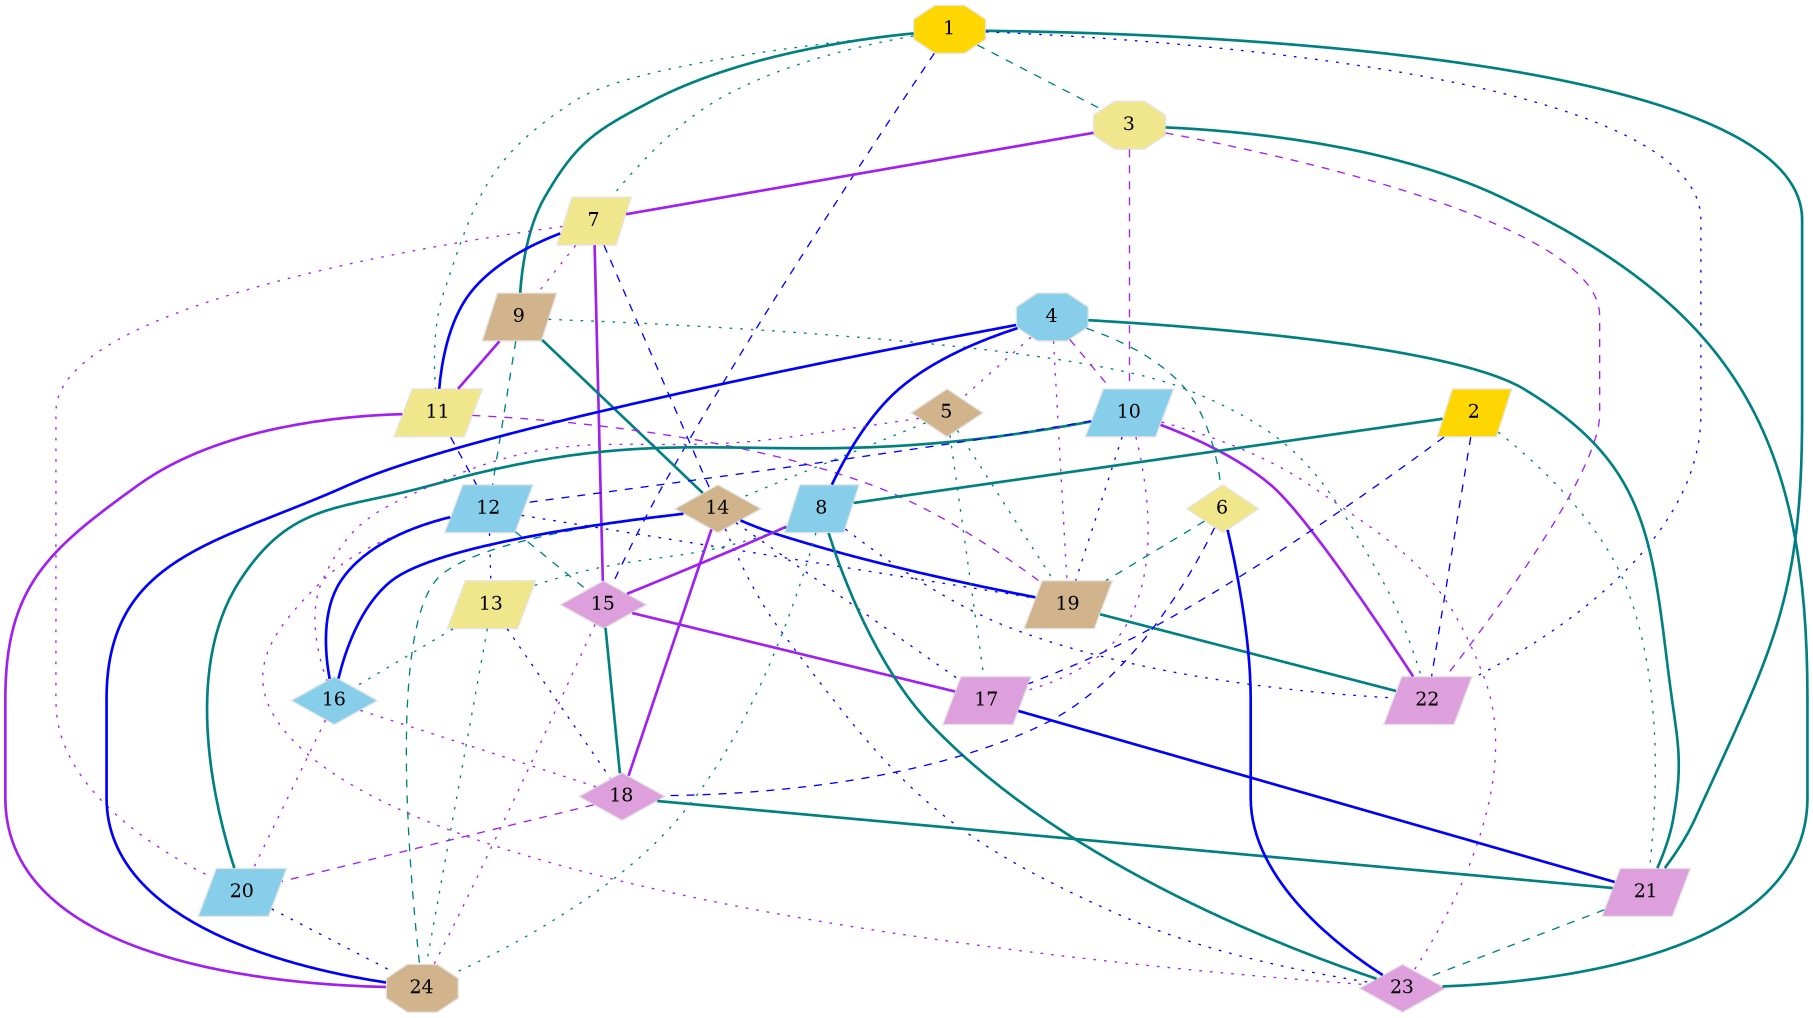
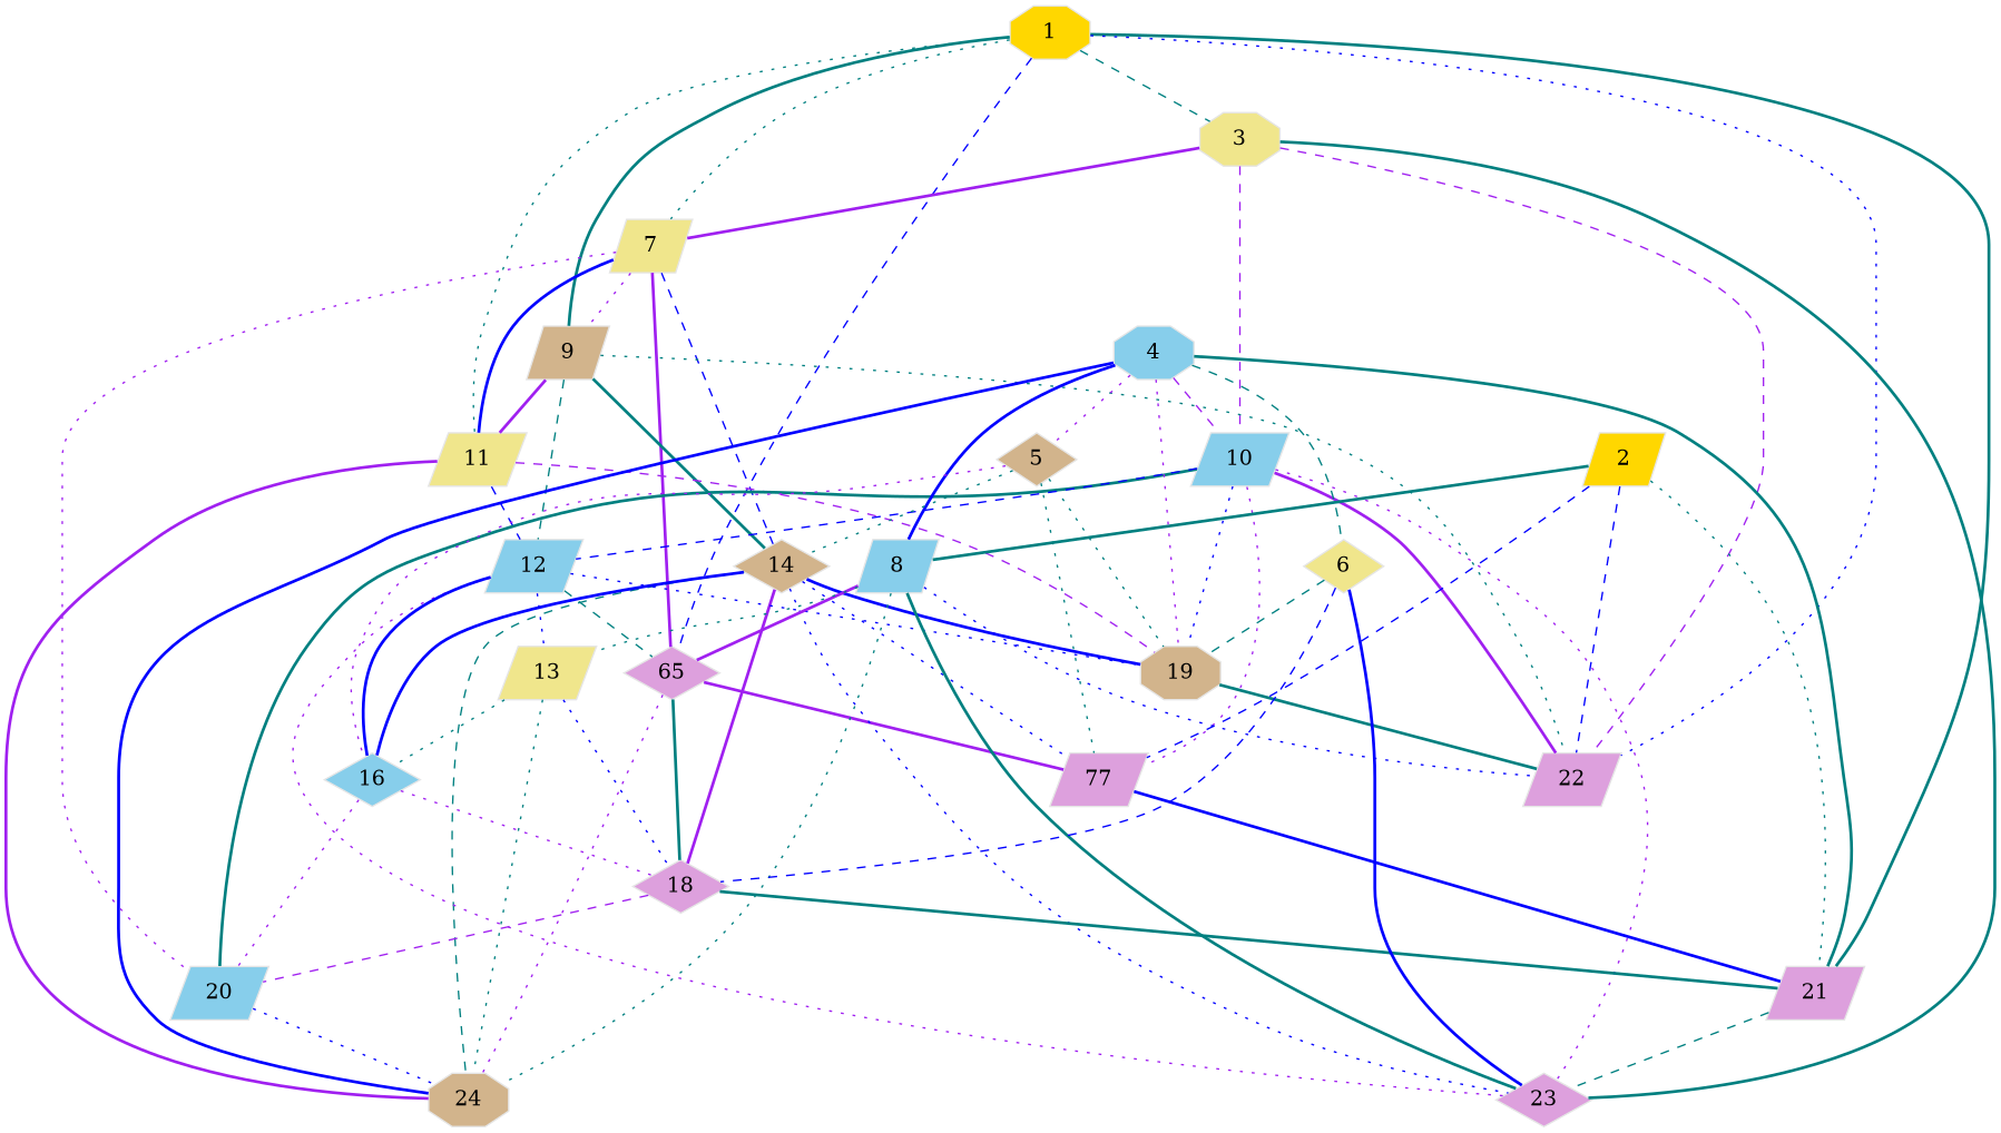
  graph {
    node [color=gray90 fillcolor=plum shape=parallelogram style=filled]
    edge [color=teal style=dotted weight=1.0]
    1 [fillcolor=gold shape=octagon]
    3 [fillcolor=khaki shape=octagon]
    7 [fillcolor=khaki]
    9 [fillcolor=tan]
    11 [fillcolor=khaki]
-   15 [shape=diamond]
+   15 [shape=diamond label=65]
    21
    22
    10 [fillcolor=skyblue]
    23 [shape=diamond]
    14 [fillcolor=tan shape=diamond]
    20 [fillcolor=skyblue]
    12 [fillcolor=skyblue]
-   19 [fillcolor=tan]
+   19 [fillcolor=tan shape=octagon]
    24 [fillcolor=tan shape=octagon]
-   17
+   17 [label=77]
    18 [shape=diamond]
    2 [fillcolor=gold]
    8 [fillcolor=skyblue]
    13 [fillcolor=khaki]
    4 [fillcolor=skyblue shape=octagon]
    5 [fillcolor=tan shape=diamond]
    6 [fillcolor=khaki shape=diamond]
    16 [fillcolor=skyblue shape=diamond]
    1 -- 3 [style=dashed weight=2.0]
    1 -- 7
    1 -- 9 [style=bold]
    1 -- 11
    1 -- 15 [color=blue style=dashed]
    1 -- 21 [style=bold]
    1 -- 22 [color=blue]
    3 -- 7 [color=purple style=bold]
    3 -- 22 [color=purple style=dashed weight=2.0]
    3 -- 10 [color=purple style=dashed weight=2.0]
    3 -- 23 [style=bold]
    7 -- 9 [color=purple]
    7 -- 11 [color=blue style=bold]
    7 -- 15 [color=purple style=bold]
    7 -- 14 [color=blue style=dashed]
    7 -- 20 [color=purple weight=2.0]
    9 -- 11 [color=purple style=bold]
    9 -- 22 [weight=2.0]
    9 -- 14 [style=bold weight=2.0]
    9 -- 12 [style=dashed]
    11 -- 12 [color=blue style=dashed]
    11 -- 19 [color=purple style=dashed]
    11 -- 24 [color=purple style=bold]
    15 -- 24 [color=purple]
    15 -- 17 [color=purple style=bold weight=2.0]
    15 -- 18 [style=bold]
    21 -- 23 [style=dashed weight=2.0]
    10 -- 22 [color=purple style=bold]
    10 -- 23 [color=purple]
    10 -- 20 [style=bold weight=2.0]
    10 -- 12 [color=blue style=dashed]
    10 -- 19 [color=blue]
    10 -- 17 [color=purple]
    14 -- 23 [color=blue]
    14 -- 19 [color=blue style=bold]
    14 -- 24 [style=dashed]
    14 -- 17 [color=blue]
    14 -- 18 [color=purple style=bold]
    14 -- 16 [color=blue style=bold]
    20 -- 24 [color=blue]
    12 -- 15 [style=dashed]
    12 -- 23 [color=purple]
    12 -- 19 [color=blue weight=2.0]
    12 -- 13 [color=blue]
    12 -- 16 [color=blue style=bold weight=2.0]
    19 -- 22 [style=bold]
    17 -- 21 [color=blue style=bold]
    18 -- 21 [style=bold]
    18 -- 20 [color=purple style=dashed weight=2.0]
    2 -- 21 [weight=2.0]
    2 -- 22 [color=blue style=dashed weight=2.0]
    2 -- 17 [color=blue style=dashed]
    2 -- 8 [style=bold]
    8 -- 15 [color=purple style=bold]
    8 -- 22 [color=blue]
    8 -- 23 [style=bold]
    8 -- 24 [weight=2.0]
    8 -- 13
    13 -- 24
    13 -- 18 [color=blue]
    13 -- 16 [weight=2.0]
    4 -- 21 [style=bold]
    4 -- 10 [color=purple style=dashed]
    4 -- 19 [color=purple]
    4 -- 24 [color=blue style=bold]
    4 -- 8 [color=blue style=bold]
    4 -- 5 [color=purple]
    4 -- 6 [style=dashed weight=2.0]
    5 -- 14
    5 -- 19
    5 -- 17 [weight=2.0]
    5 -- 16 [color=purple]
    6 -- 23 [color=blue style=bold]
    6 -- 19 [style=dashed weight=2.0]
    6 -- 18 [color=blue style=dashed]
    16 -- 20 [color=purple]
    16 -- 18 [color=purple]
  }
